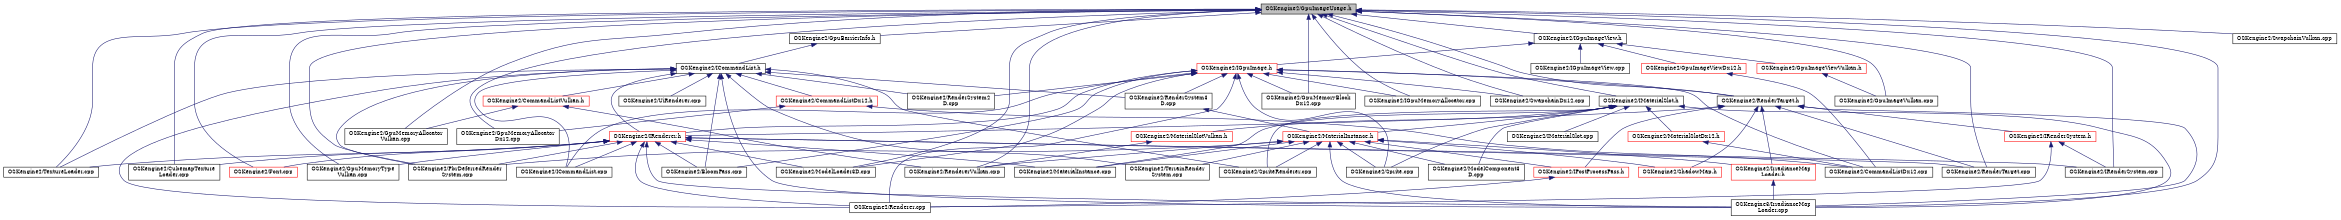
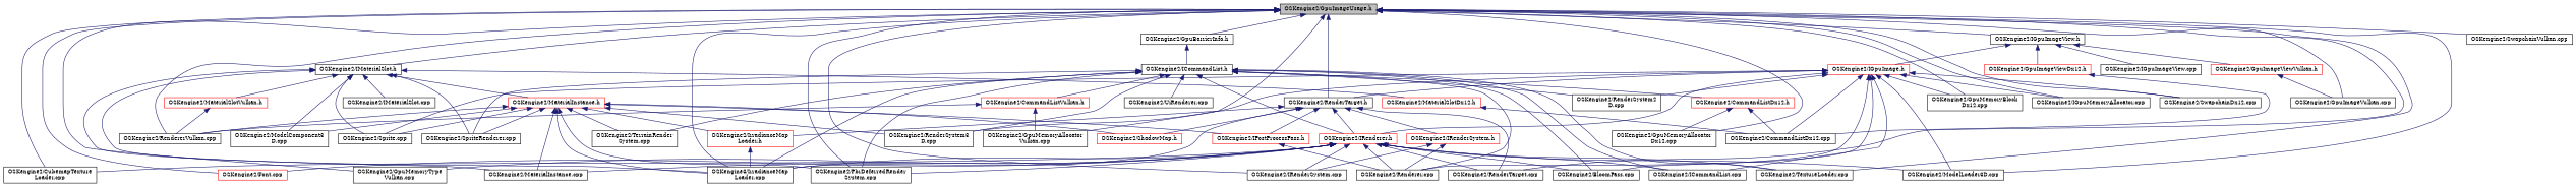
  digraph {
    fontname="DejaVu Serif"
    node [color=black fillcolor=white fontname="DejaVu Serif" fontsize=10 shape=record style=filled]
    edge [color=midnightblue dir=back fontname="DejaVu Serif" fontsize=10 labelfontname=Helvetica labelfontsize=10 style=solid]
    n1 [fillcolor=grey75 fontcolor=black height=0.2 label="OSKengine2/GpuImageUsage.h" width=0.4]
    n2 [height=0.2 label="OSKengine2/CubemapTexture\lLoader.cpp" width=0.4]
    n3 [color=red height=0.2 label="OSKengine2/Font.cpp" width=0.4]
    n4 [height=0.2 label="OSKengine2/GpuBarrierInfo.h" width=0.4]
    n5 [height=0.2 label="OSKengine2/GpuMemoryAllocator\lDx12.cpp" width=0.4]
    n6 [height=0.2 label="OSKengine2/GpuMemoryAllocator\lVulkan.cpp" width=0.4]
    n7 [height=0.2 label="OSKengine2/RendererVulkan.cpp" width=0.4]
    n8 [height=0.2 label="OSKengine2/GpuMemoryType\lVulkan.cpp" width=0.4]
    n9 [height=0.2 label="OSKengine2/IRenderSystem.cpp" width=0.4]
    n10 [height=0.2 label="OSKengine3/IrradianceMap\lLoader.cpp" width=0.4]
    n11 [height=0.2 label="OSKengine2/ModelLoader3D.cpp" width=0.4]
    n12 [height=0.2 label="OSKengine2/PbrDeferredRender\lSystem.cpp" width=0.4]
    n13 [height=0.2 label="OSKengine2/RenderTarget.cpp" width=0.4]
    n14 [height=0.2 label="OSKengine2/TextureLoader.cpp" width=0.4]
    n15 [height=0.2 label="OSKengine2/GpuImageVulkan.cpp" width=0.4]
    n16 [height=0.2 label="OSKengine2/GpuMemoryBlock\lDx12.cpp" width=0.4]
    n17 [height=0.2 label="OSKengine2/IGpuImageView.h" width=0.4]
    n18 [height=0.2 label="OSKengine2/IGpuMemoryAllocator.cpp" width=0.4]
    n19 [height=0.2 label="OSKengine2/RenderTarget.h" width=0.4]
    n20 [height=0.2 label="OSKengine2/SwapchainDx12.cpp" width=0.4]
    n21 [height=0.2 label="OSKengine2/IMaterialSlot.h" width=0.4]
    n22 [height=0.2 label="OSKengine2/SwapchainVulkan.cpp" width=0.4]
    n23 [height=0.2 label="OSKengine2/ICommandList.h" width=0.4]
    n24 [color=red height=0.2 label="OSKengine2/GpuImageViewDx12.h" width=0.4]
    n25 [color=red height=0.2 label="OSKengine2/GpuImageViewVulkan.h" width=0.4]
    n26 [color=red height=0.2 label="OSKengine2/IGpuImage.h" width=0.4]
    n27 [height=0.2 label="OSKengine2/IGpuImageView.cpp" width=0.4]
    n28 [color=red height=0.2 label="OSKengine2/IRenderer.h" width=0.4]
    n29 [color=red height=0.2 label="OSKengine2/IPostProcessPass.h" width=0.4]
    n30 [color=red height=0.2 label="OSKengine2/IRenderSystem.h" width=0.4]
    n31 [color=red height=0.2 label="OSKengine2/IrradianceMap\lLoader.h" width=0.4]
    n32 [color=red height=0.2 label="OSKengine2/ShadowMap.h" width=0.4]
    n33 [height=0.2 label="OSKengine2/SpriteRenderer.cpp" width=0.4]
    n34 [height=0.2 label="OSKengine2/MaterialInstance.cpp" width=0.4]
    n35 [height=0.2 label="OSKengine2/Sprite.cpp" width=0.4]
    n36 [height=0.2 label="OSKengine2/IMaterialSlot.cpp" width=0.4]
    n37 [color=red height=0.2 label="OSKengine2/MaterialInstance.h" width=0.4]
    n38 [height=0.2 label="OSKengine2/ModelComponent3\lD.cpp" width=0.4]
    n39 [color=red height=0.2 label="OSKengine2/MaterialSlotDx12.h" width=0.4]
    n40 [color=red height=0.2 label="OSKengine2/MaterialSlotVulkan.h" width=0.4]
    n41 [height=0.2 label="OSKengine2/BloomPass.cpp" width=0.4]
    n42 [color=red height=0.2 label="OSKengine2/CommandListDx12.h" width=0.4]
    n43 [color=red height=0.2 label="OSKengine2/CommandListVulkan.h" width=0.4]
    n44 [height=0.2 label="OSKengine2/ICommandList.cpp" width=0.4]
    n45 [height=0.2 label="OSKengine2/Renderer.cpp" width=0.4]
    n46 [height=0.2 label="OSKengine2/RenderSystem2\lD.cpp" width=0.4]
    n47 [height=0.2 label="OSKengine2/RenderSystem3\lD.cpp" width=0.4]
    n48 [height=0.2 label="OSKengine2/TerrainRender\lSystem.cpp" width=0.4]
    n49 [height=0.2 label="OSKengine2/UiRenderer.cpp" width=0.4]
    n50 [height=0.2 label="OSKengine2/CommandListDx12.cpp" width=0.4]
    n1 -> n2
    n1 -> n3
    n1 -> n4
    n1 -> n5
    n1 -> n6
    n1 -> n7
    n1 -> n8
    n1 -> n9
    n1 -> n10
    n1 -> n11
    n1 -> n12
    n1 -> n13
    n1 -> n14
    n1 -> n15
    n1 -> n16
    n1 -> n17
    n1 -> n18
    n1 -> n19
    n1 -> n20
    n1 -> n21
    n1 -> n22
    n4 -> n23
    n17 -> n24
    n17 -> n25
    n17 -> n26
    n17 -> n27
    n19 -> n10
    n19 -> n13
    n19 -> n28
    n19 -> n29
    n19 -> n30
    n19 -> n31
    n19 -> n32
    n21 -> n10
    n21 -> n33
    n21 -> n34
    n21 -> n35
    n21 -> n36
    n21 -> n37
    n21 -> n38
    n21 -> n39
    n21 -> n40
    n23 -> n10
    n23 -> n12
    n23 -> n14
    n23 -> n28
    n23 -> n33
    n23 -> n41
    n23 -> n42
    n23 -> n43
    n23 -> n44
    n23 -> n45
    n23 -> n46
    n23 -> n47
    n23 -> n48
    n23 -> n49
    n24 -> n50
    n25 -> n15
    n26 -> n11
    n26 -> n16
    n26 -> n18
    n26 -> n19
    n26 -> n20
    n26 -> n28
    n26 -> n35
    n26 -> n41
    n26 -> n44
    n26 -> n45
    n26 -> n46
    n26 -> n47
    n26 -> n50
    n28 -> n2
    n28 -> n3
    n28 -> n8
    n28 -> n9
    n28 -> n10
    n28 -> n11
    n28 -> n12
    n28 -> n13
    n28 -> n14
    n28 -> n34
    n28 -> n41
    n28 -> n44
    n28 -> n45
    n29 -> n45
    n30 -> n9
    n30 -> n45
    n31 -> n10
    n37 -> n7
    n37 -> n10
    n37 -> n12
    n37 -> n29
    n37 -> n31
    n37 -> n32
    n37 -> n33
    n37 -> n34
    n37 -> n35
    n37 -> n38
-   n47 -> n37
+   n37 -> n47
    n37 -> n48
    n39 -> n50
    n40 -> n7
    n42 -> n5
    n42 -> n50
    n43 -> n6
    n43 -> n7
  }
